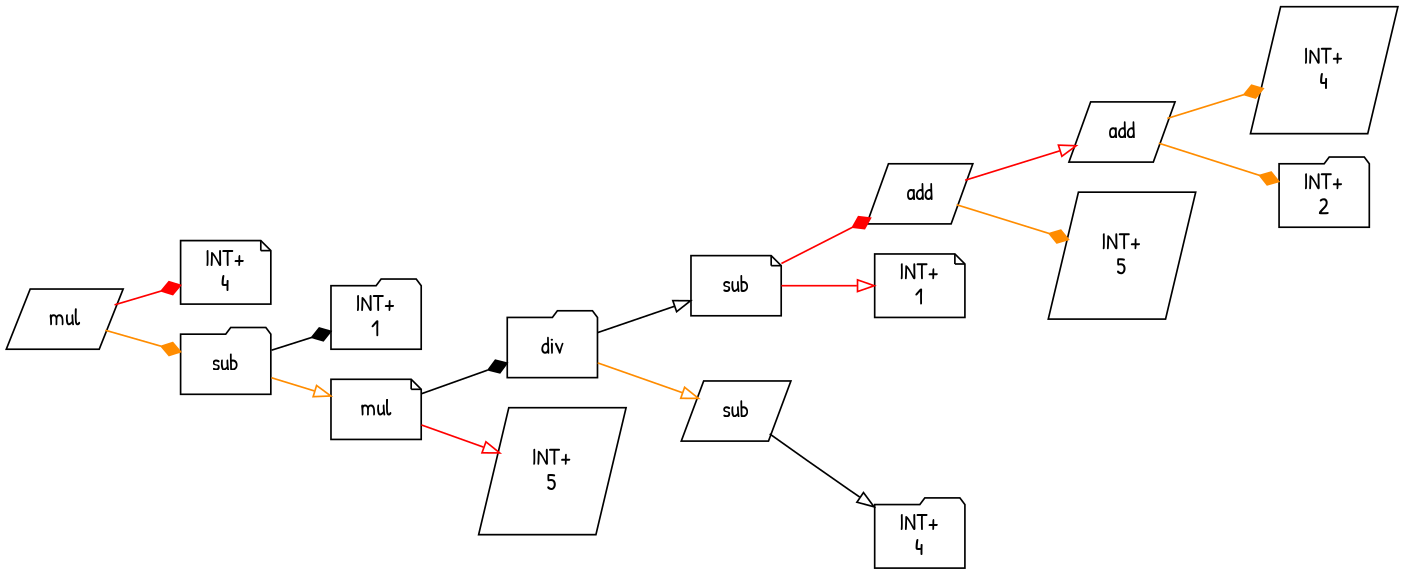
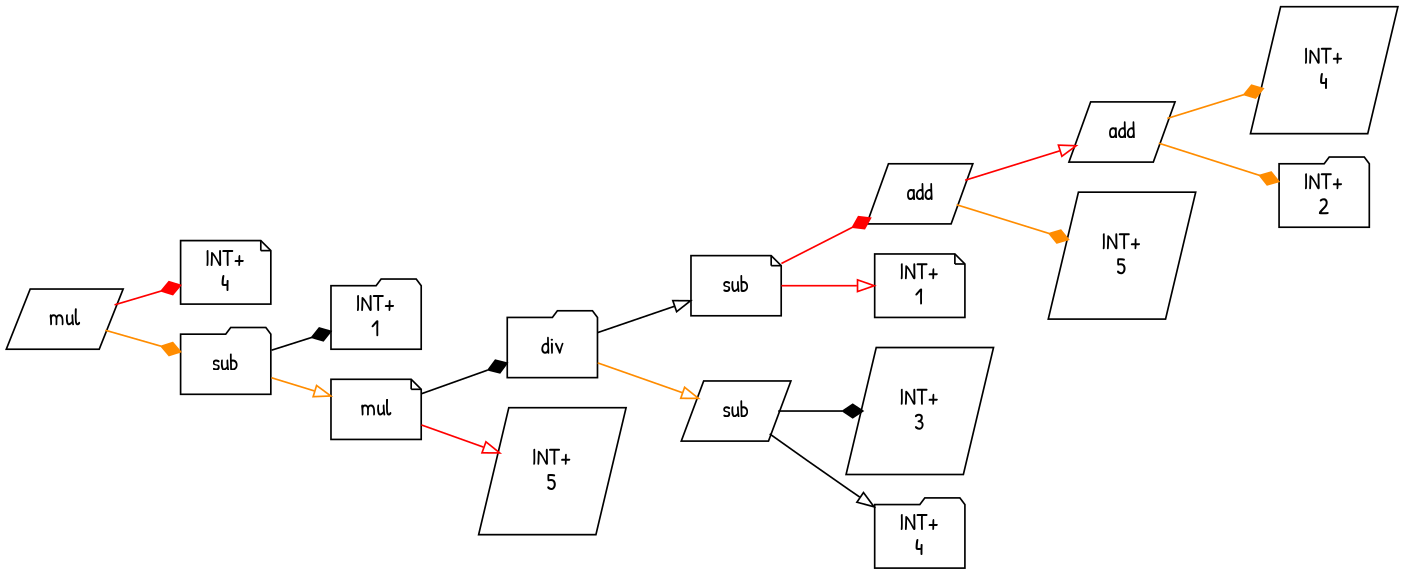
  digraph {
    rankdir=LR
    fontname="Patrick Hand"
    node [shape=parallelogram fontname="Patrick Hand"]
    edge [color=darkorange arrowhead=diamond fontname="Patrick Hand"]
    n1 [label=mul]
    n2 [label="INT+\n4" shape=note]
    n3 [label=sub shape=folder]
    n4 [label="INT+\n1" shape=folder]
    n5 [label=mul shape=note]
    n6 [label=div shape=folder]
    n7 [label="INT+\n5"]
    n8 [label=sub shape=note]
    n9 [label=sub]
    n10 [label=add]
    n11 [label="INT+\n1" shape=note]
    n12 [label=add]
    n13 [label="INT+\n5"]
    n14 [label="INT+\n4"]
    n15 [label="INT+\n2" shape=folder]
+   n16 [label="INT+\n3"]
    n17 [label="INT+\n4" shape=folder]
    n1 -> n2 [color=red]
    n1 -> n3
    n3 -> n4 [color=black]
    n3 -> n5 [arrowhead=onormal]
    n5 -> n6 [color=black]
    n5 -> n7 [color=red arrowhead=onormal]
    n6 -> n8 [color=black arrowhead=onormal]
    n6 -> n9 [arrowhead=onormal]
    n8 -> n10 [color=red]
    n8 -> n11 [color=red arrowhead=onormal]
+   n9 -> n16 [color=black]
    n9 -> n17 [color=black arrowhead=onormal]
    n10 -> n12 [color=red arrowhead=onormal]
    n10 -> n13
    n12 -> n14
    n12 -> n15
  }
